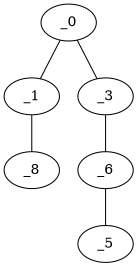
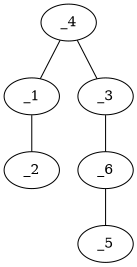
  graph {
    fontname="DejaVu Serif"
    node [fontname="DejaVu Serif"]
    edge [fontname="DejaVu Serif"]
-   _0 [x=1.13134 y=0.375873]
+   _0 [x=1.13134 y=0.375873 label=_4]
    _1 [x=1.94417 y=2.63208]
    _3 [x=0.802198 y=1.60295]
-   _2 [x=2.80163 y=0.295019 label=_8]
+   _2 [x=2.80163 y=0.295019]
    n5 [label=_6 x=2.12 y=1.49]
    _5 [x=2.49321 y=2.86159]
    _0 -- _1
    _0 -- _3
    _1 -- _2
    _3 -- n5
    n5 -- _5
  }
